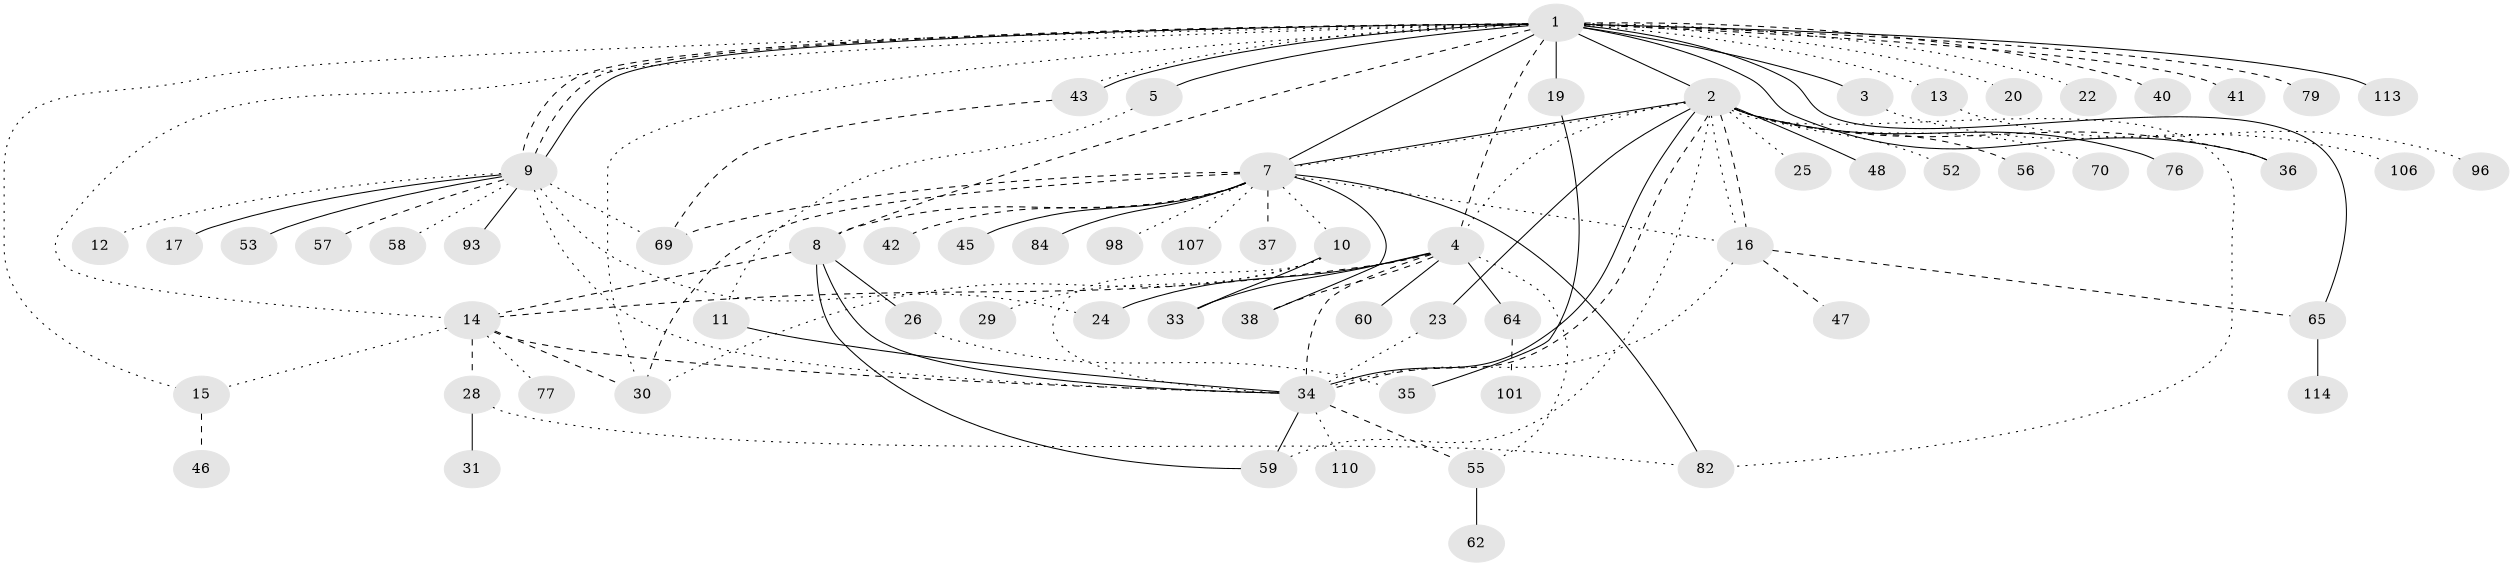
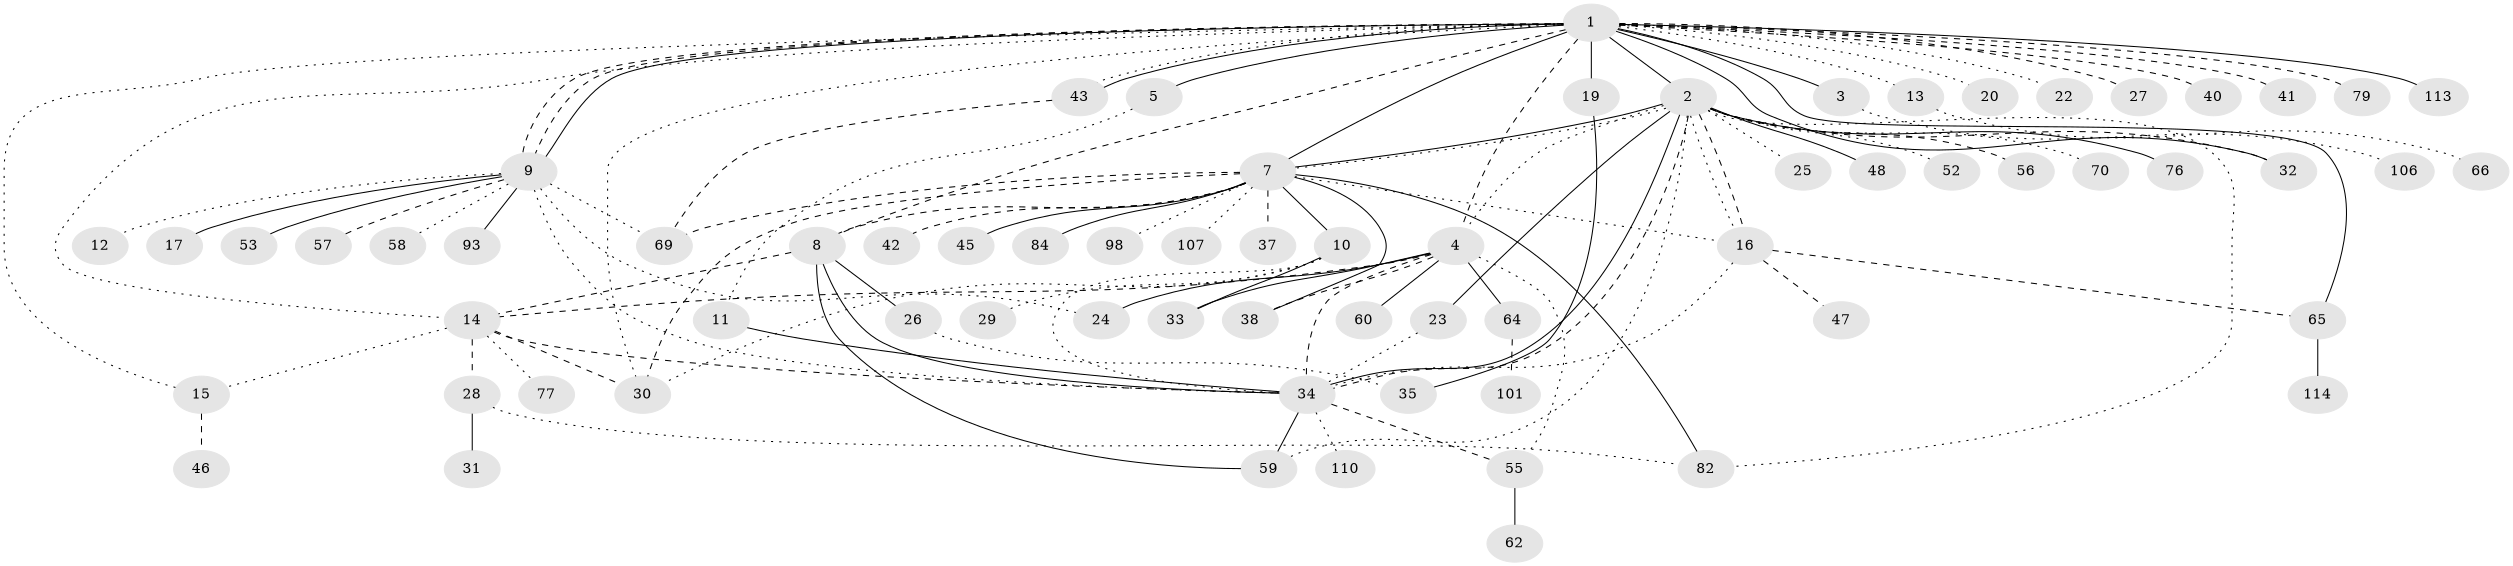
  graph {
    node [color=gray90 style=filled]
    edge [style=solid]
    1 [super="+6"]
    2
    3
    4
    5
    7
    8 [super="+21"]
    9 [super="+83+93+75+50+18"]
    13
    14 [super="+39"]
    15
    19 [super="+104"]
    20
    22
+   27
    30
-   32 [super="+91+94+103" label=36]
+   32 [super="+91+94+103"]
    40
    41
    43
    65
    79
    113
    16 [super="+73+68+108"]
    23 [super="+36"]
    25
    34 [super="+51+87+61+67+72"]
    48 [super="+100"]
    52
    56
    59 [super="+111"]
    70
    76
    82 [super="+112"]
    106
    24 [super="+89+105"]
    33
    38 [super="+74"]
    55 [super="+85+92"]
    60 [super="+99"]
    64
    11
    10
    37
    42 [super="+78"]
    45
    69
    84
    98
    107
    26
    12
    17
    53
    57
    58
    n57 [label=93]
-   66 [label=96]
+   66
    28
    77
    46
    35
    114 [super="+115"]
    47
    110
    62
    101
    29 [super="+44"]
    31 [super="+71"]
    1 -- 2
    1 -- 3
    1 -- 4 [style=dashed]
    1 -- 5
    1 -- 7
    1 -- 8 [style=dashed]
    1 -- 9 [style=dashed]
    1 -- 9 [style=dashed]
    1 -- 9
    1 -- 13 [style=dotted]
    1 -- 14 [style=dotted]
    1 -- 15 [style=dotted]
    1 -- 19 [weight=2]
    1 -- 20 [style=dotted]
    1 -- 22 [style=dotted]
+   1 -- 27 [style=dashed]
    1 -- 30 [style=dotted]
    1 -- 32
    1 -- 40 [style=dashed]
    1 -- 41 [style=dashed]
    1 -- 43 [style=dotted]
    1 -- 43
    1 -- 65
    1 -- 79 [style=dashed]
    1 -- 113
    2 -- 4 [style=dotted]
    2 -- 7
    2 -- 7 [style=dotted]
    2 -- 32 [style=dashed]
    2 -- 16 [style=dotted weight=2]
    2 -- 16 [style=dashed]
    2 -- 23
    2 -- 25 [style=dotted]
    2 -- 34
    2 -- 34 [style=dashed]
    2 -- 48
    2 -- 52 [style=dotted]
    2 -- 56 [style=dashed]
    2 -- 59 [style=dotted]
    2 -- 70 [style=dotted]
    2 -- 76
    2 -- 82 [style=dotted]
    3 -- 106 [style=dotted]
    4 -- 14 [style=dashed weight=2]
    4 -- 34 [style=dashed]
    4 -- 24
    4 -- 33
    4 -- 38 [style=dashed]
    4 -- 55 [style=dotted]
    4 -- 60
    4 -- 64
    5 -- 11 [style=dotted]
    7 -- 8 [style=dashed]
    7 -- 30 [style=dashed]
    7 -- 16 [style=dotted]
    7 -- 82
    7 -- 38
-   7 -- 10 [style=dotted]
+   7 -- 10
    7 -- 37 [style=dashed]
    7 -- 42 [style=dashed]
    7 -- 45
    7 -- 69 [style=dashed]
    7 -- 84
    7 -- 98 [style=dotted]
    7 -- 107 [style=dotted]
    8 -- 14 [style=dashed]
    8 -- 34
    8 -- 59
    8 -- 26
    9 -- 34 [style=dotted weight=2]
    9 -- 24 [style=dotted]
    9 -- 69 [style=dotted]
    9 -- 12 [style=dotted]
    9 -- 17
    9 -- 53
    9 -- 57 [style=dashed]
    9 -- 58 [style=dotted]
    9 -- n57
    13 -- 66 [style=dotted]
    14 -- 15 [style=dotted]
    14 -- 30 [style=dashed]
    14 -- 34 [style=dashed]
    14 -- 28 [style=dashed]
    14 -- 77 [style=dotted]
    15 -- 46 [style=dashed]
    19 -- 35
    43 -- 69 [style=dashed]
    65 -- 114
    16 -- 65 [style=dashed]
    16 -- 34 [style=dotted weight=2]
    16 -- 47 [style=dashed]
    23 -- 34 [style=dotted]
    34 -- 59
    34 -- 55 [style=dashed]
    34 -- 110 [style=dotted]
    55 -- 62
    64 -- 101 [style=dashed]
    11 -- 34
    10 -- 30 [style=dotted]
    10 -- 34 [style=dotted]
    10 -- 33
    10 -- 29 [style=dotted]
    26 -- 35 [style=dotted]
    28 -- 82 [style=dotted]
    28 -- 31
  }
